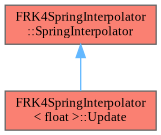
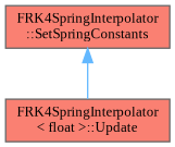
  digraph {
    rankdir=TB
    fontname="Liberation Serif"
    node [fillcolor=salmon fontname="Liberation Serif" fontsize=10 shape=box style=filled]
-   n1 [color=gray40 fontcolor=black height=0.2 label="FRK4SpringInterpolator\l::SpringInterpolator" width=0.4]
+   n1 [color=gray40 fontcolor=black height=0.2 label="FRK4SpringInterpolator\l::SetSpringConstants" width=0.4]
    n2 [color=grey40 height=0.2 label="FRK4SpringInterpolator\l\< float \>::Update" width=0.4]
    n1 -> n2 [color=steelblue1 dir=back fontname="Liberation Serif" fontsize=10 labelfontname=Helvetica labelfontsize=10 style=solid]
  }
